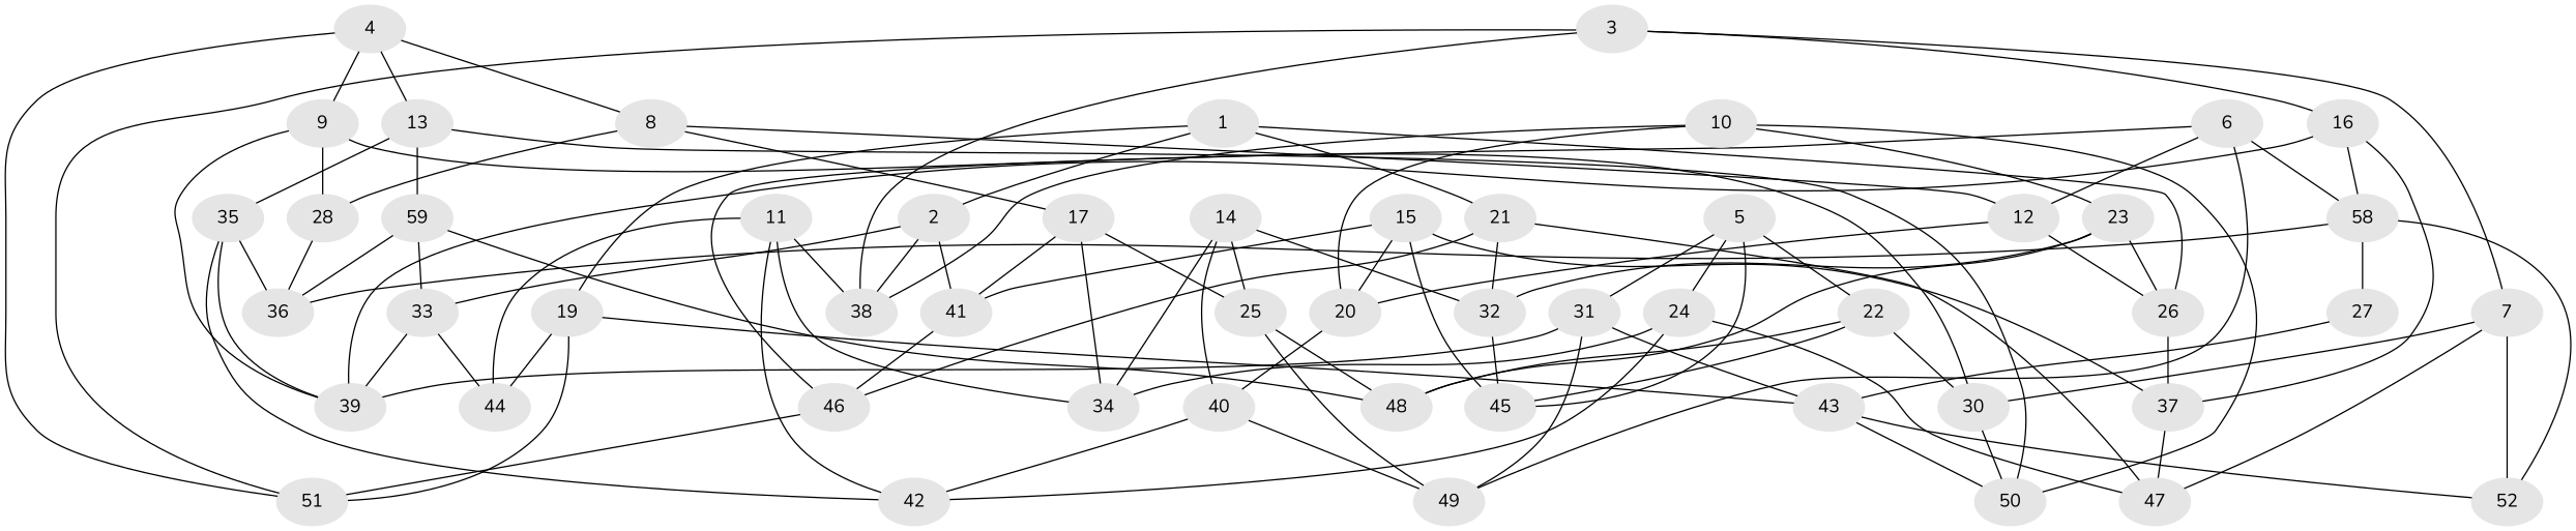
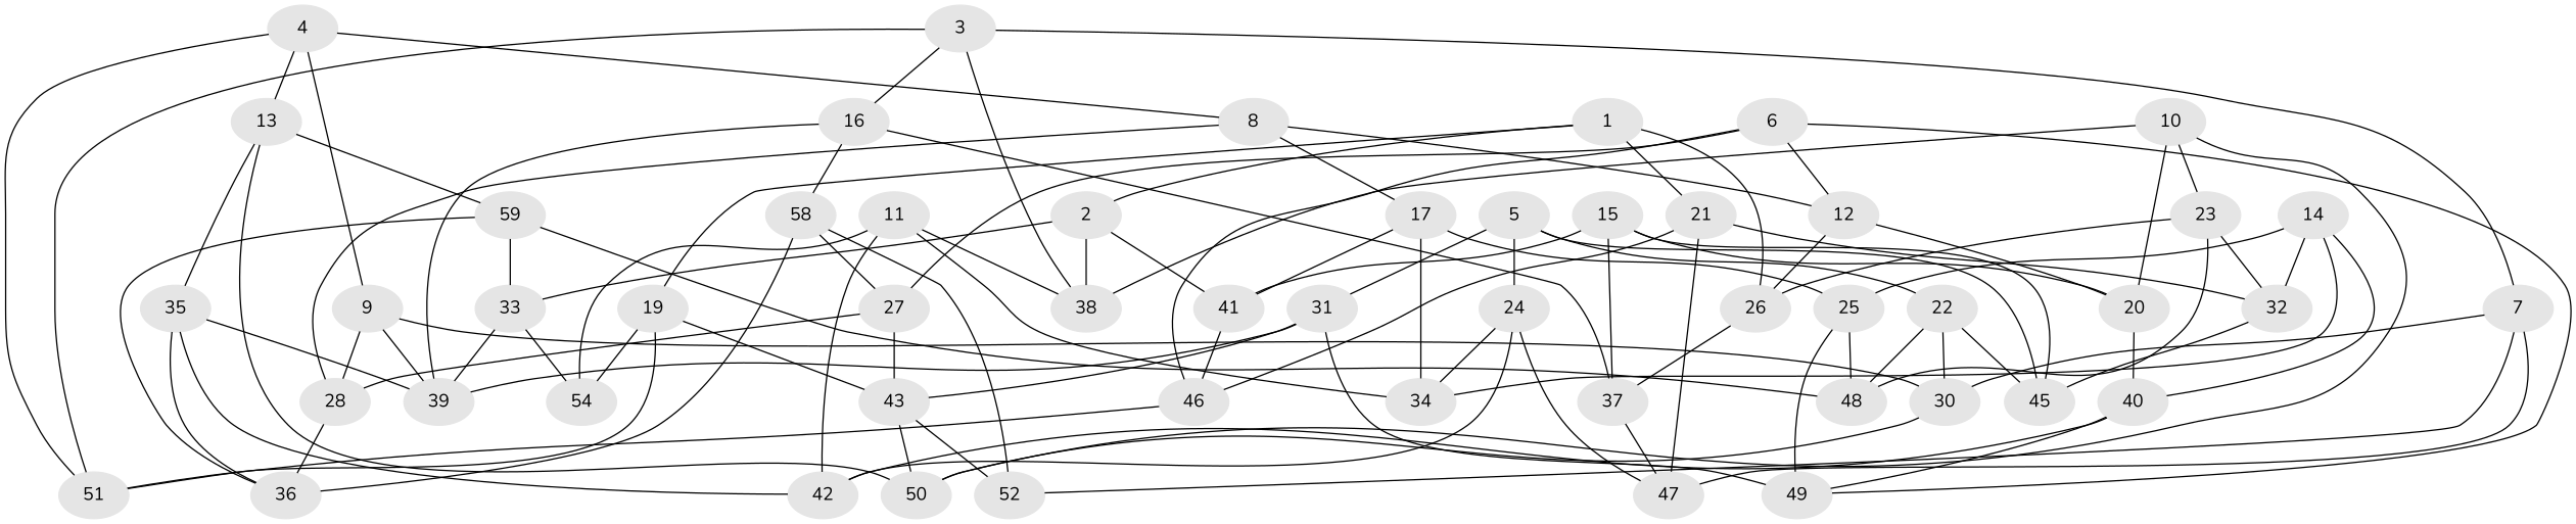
  graph {
    fontname=Nunito
    node [color=gray90 fontname=Nunito style=filled]
    edge [fontname=Nunito]
    1
    2
    19
    21
    26
    33
    38
    41
    51
-   44
+   44 [label=54]
    43
    46
    47
    32
    37
    39
    3
    7
    16
    30
    52
    n22 [label=58]
    4
    8
    9
    13
    12
    17
    28
    50
    n31 [label=59]
    35
    5
    22
    24
    31
    45
    48
    34
    42
    49
    6
    27
    20
    25
    36
    10
    23
    40
    11
    14
    15
    1 -- 2
    1 -- 19
    1 -- 21
    1 -- 26
    2 -- 33
    2 -- 38
    2 -- 41
    19 -- 51
    19 -- 44
    19 -- 43
    21 -- 46
    21 -- 47
    21 -- 32
    26 -- 37
    33 -- 44
    33 -- 39
    41 -- 46
    43 -- 52
    43 -- 50
    46 -- 51
    32 -- 45
    37 -- 47
    3 -- 38
    3 -- 51
    3 -- 7
    3 -- 16
    7 -- 47
    7 -- 30
    7 -- 52
    16 -- 37
    16 -- 39
    16 -- n22
    30 -- 50
    n22 -- 52
    n22 -- 27
    n22 -- 36
    4 -- 51
    4 -- 8
    4 -- 9
    4 -- 13
    8 -- 12
    8 -- 17
    8 -- 28
    9 -- 39
    9 -- 30
    9 -- 28
    13 -- 50
    13 -- n31
    13 -- 35
    12 -- 26
    12 -- 20
    17 -- 41
    17 -- 34
    17 -- 25
    28 -- 36
    n31 -- 33
    n31 -- 48
    n31 -- 36
    35 -- 39
    35 -- 42
    35 -- 36
    5 -- 22
    5 -- 24
    5 -- 31
    5 -- 45
    22 -- 30
    22 -- 45
    22 -- 48
    24 -- 47
    24 -- 34
    24 -- 42
    31 -- 43
    31 -- 39
    31 -- 49
    6 -- 46
    6 -- 12
    6 -- 49
-   6 -- n22
+   6 -- 27
    27 -- 43
+   27 -- 28
    20 -- 40
    25 -- 48
    25 -- 49
    10 -- 38
    10 -- 50
    10 -- 20
    10 -- 23
    23 -- 26
    23 -- 32
    23 -- 48
    40 -- 42
    40 -- 49
    11 -- 38
    11 -- 44
    11 -- 34
    11 -- 42
    14 -- 32
    14 -- 34
    14 -- 25
    14 -- 40
    15 -- 41
    15 -- 37
    15 -- 45
    15 -- 20
  }
